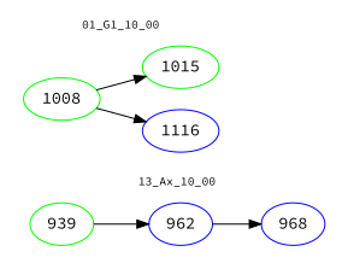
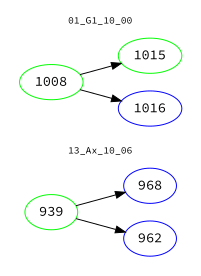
  digraph {
    fontname="Source Code Pro"
    rankdir=LR
    node [color=green fontname="Source Code Pro"]
    edge [color=black fontname="Source Code Pro"]
    n1 [label=939]
    n2 [color=blue label=962]
    n3 [color=blue label=968]
    n4 [label=1008]
-   n5 [color=blue label=1116]
+   n5 [color=blue label=1016]
    n6 [label=1015]
    subgraph cluster_1 {
      color=white
      fontsize=10
-     label="13_Ax_10_00"
+     label="13_Ax_10_06"
      n1
      n2
      n3
    }
    subgraph cluster_2 {
      color=white
      fontsize=10
      label="01_G1_10_00"
      n4
      n5
      n6
    }
    n1 -> n2
-   n2 -> n3
+   n1 -> n3
    n4 -> n5
    n4 -> n6
  }
